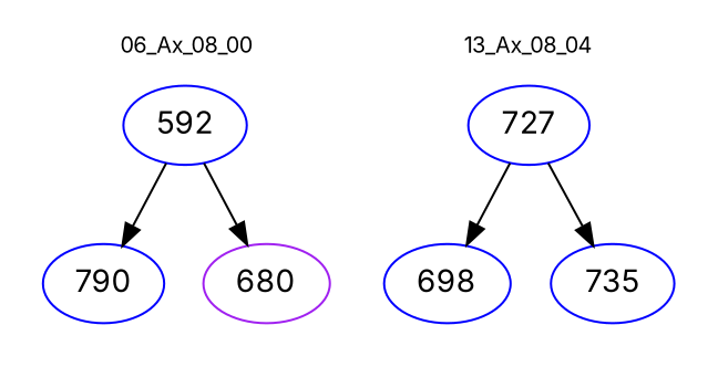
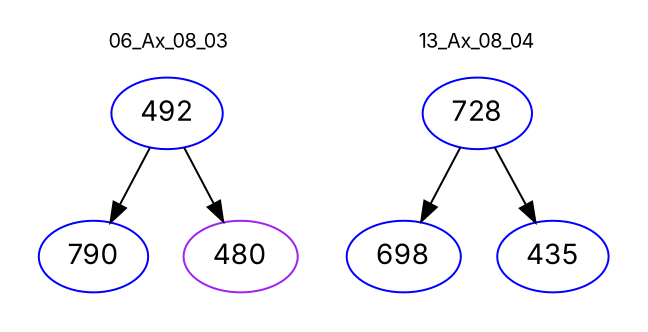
  digraph {
    fontname=Inter
    node [color=blue fontname=Inter]
    edge [color=black fontname=Inter]
-   n1 [label=592]
+   n1 [label=492]
    n2 [label=790]
-   n3 [color=purple label=680]
-   n4 [label=727]
+   n3 [color=purple label=480]
+   n4 [label=728]
    n5 [label=698]
-   n6 [label=735]
+   n6 [label=435]
    subgraph cluster_1 {
      color=white
      fontsize=10
-     label="06_Ax_08_00"
+     label="06_Ax_08_03"
      n1
      n2
      n3
    }
    subgraph cluster_2 {
      color=white
      fontsize=10
      label="13_Ax_08_04"
      n4
      n5
      n6
    }
    n1 -> n2
    n1 -> n3
    n4 -> n5
    n4 -> n6
  }
